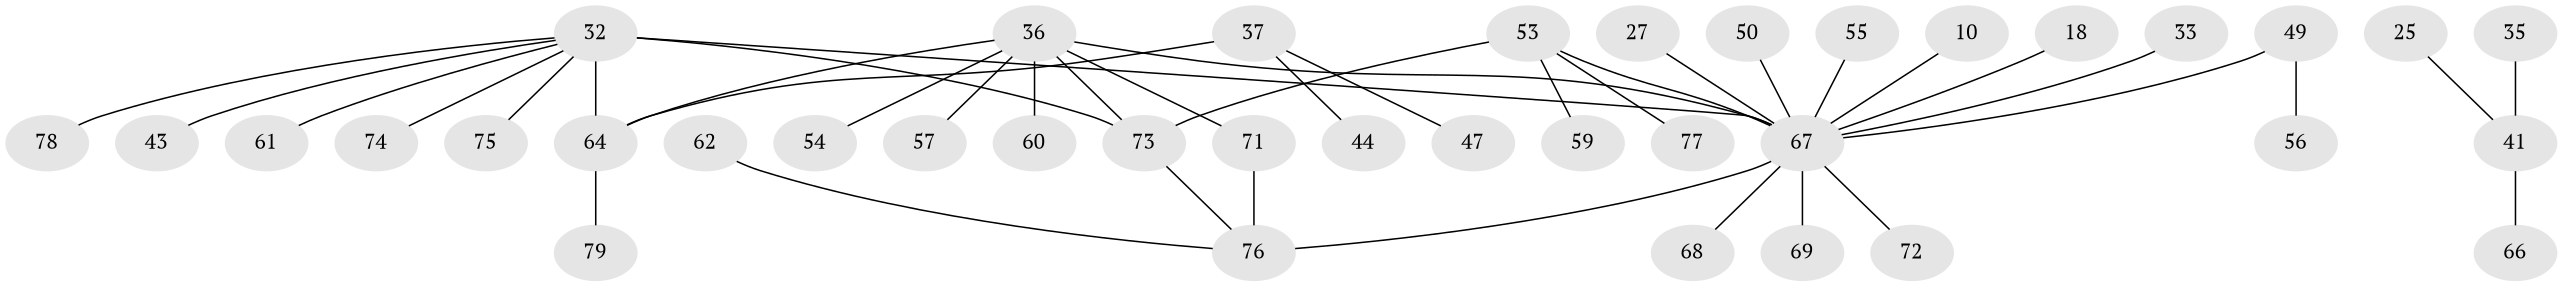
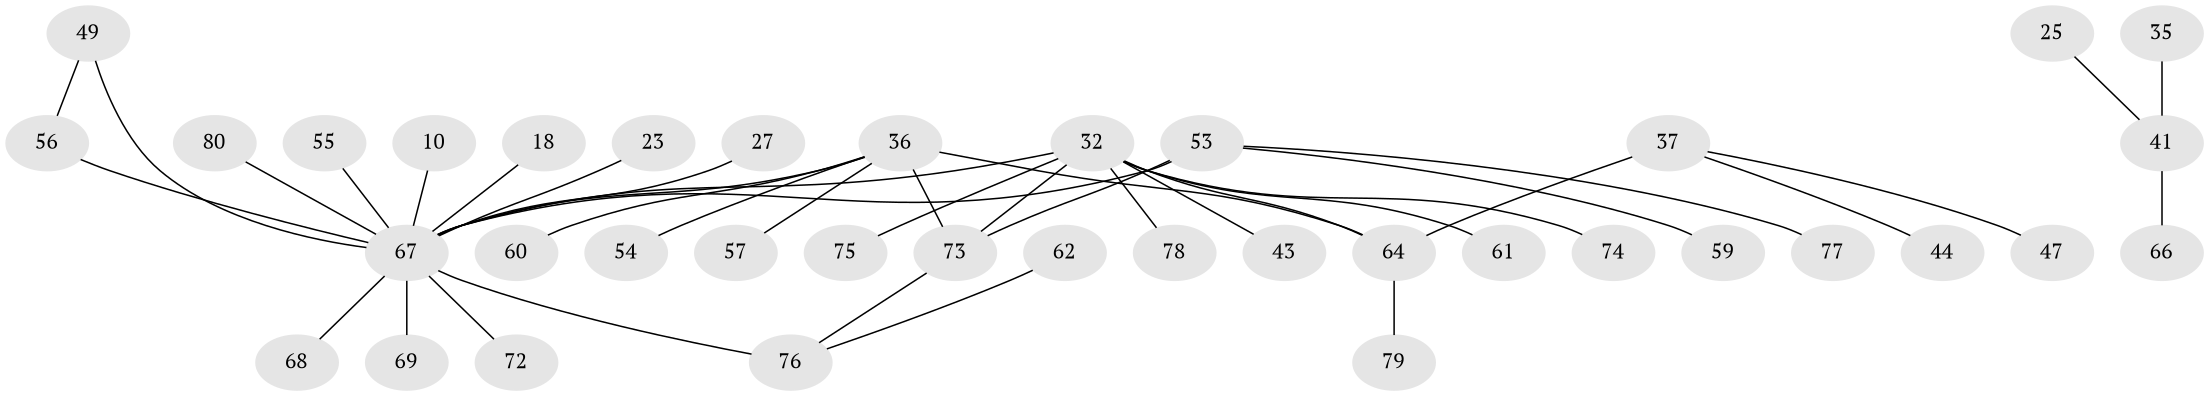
  graph {
    fontname="PT Serif"
    node [color=gray90 fontname="PT Serif" style=filled]
    edge [fontname="PT Serif"]
    67 [super="+24+2+5"]
    76 [super="+26+46"]
    68
    69
    72
    10
    18
-   23 [label=33]
+   23
    41 [super="+15"]
    66
    25
    27
    32 [super="+28+12"]
    43 [super="+20+21"]
    61 [super="+31"]
    64 [super="+58+52"]
    73 [super="+65"]
    74 [super="+48"]
    75
    78
    79
    35 [super="+29"]
    36 [super="+6"]
    54 [super="+42"]
    57 [super="+13"]
    60
-   71 [super="+70"]
    37 [super="+33"]
    44
    47
    56 [super="+4"]
    49
-   50 [super="+40"]
+   50 [super="+40" label=80]
    53 [super="+3+17"]
    59
    77
    55
    62
    67 -- 76 [weight=2]
    67 -- 68
    67 -- 69
    67 -- 72
    10 -- 67
    18 -- 67
    23 -- 67
    41 -- 66
    25 -- 41
    27 -- 67
    32 -- 67 [weight=3]
    32 -- 43
    32 -- 61
    32 -- 64 [weight=2]
    32 -- 73
    32 -- 74
    32 -- 75
    32 -- 78
    64 -- 79
    73 -- 76
    35 -- 41 [weight=2]
    36 -- 67
    36 -- 64 [weight=2]
    36 -- 73 [weight=2]
    36 -- 54
    36 -- 57
    36 -- 60
-   36 -- 71
-   71 -- 76
    37 -- 64 [weight=2]
    37 -- 44
    37 -- 47
+   56 -- 67
    49 -- 67
    49 -- 56
    50 -- 67
    53 -- 67 [weight=2]
    53 -- 73
    53 -- 59
    53 -- 77
    55 -- 67
    62 -- 76
  }
